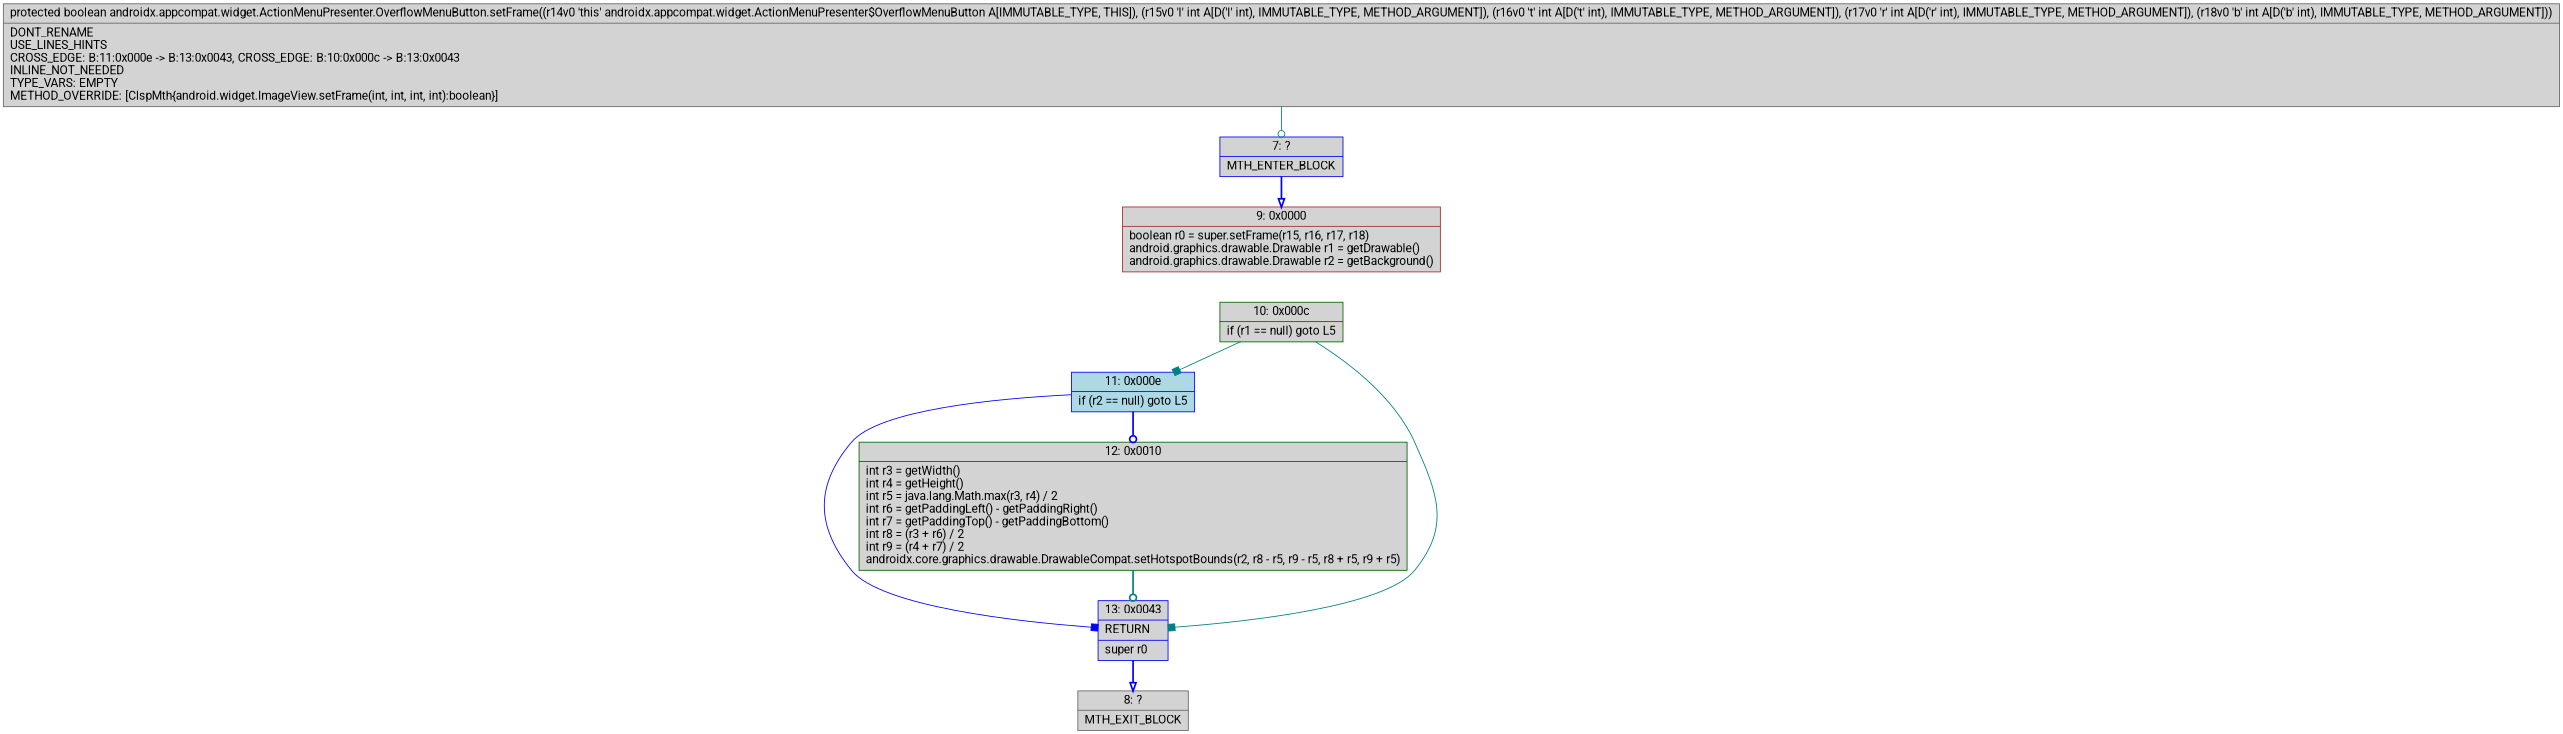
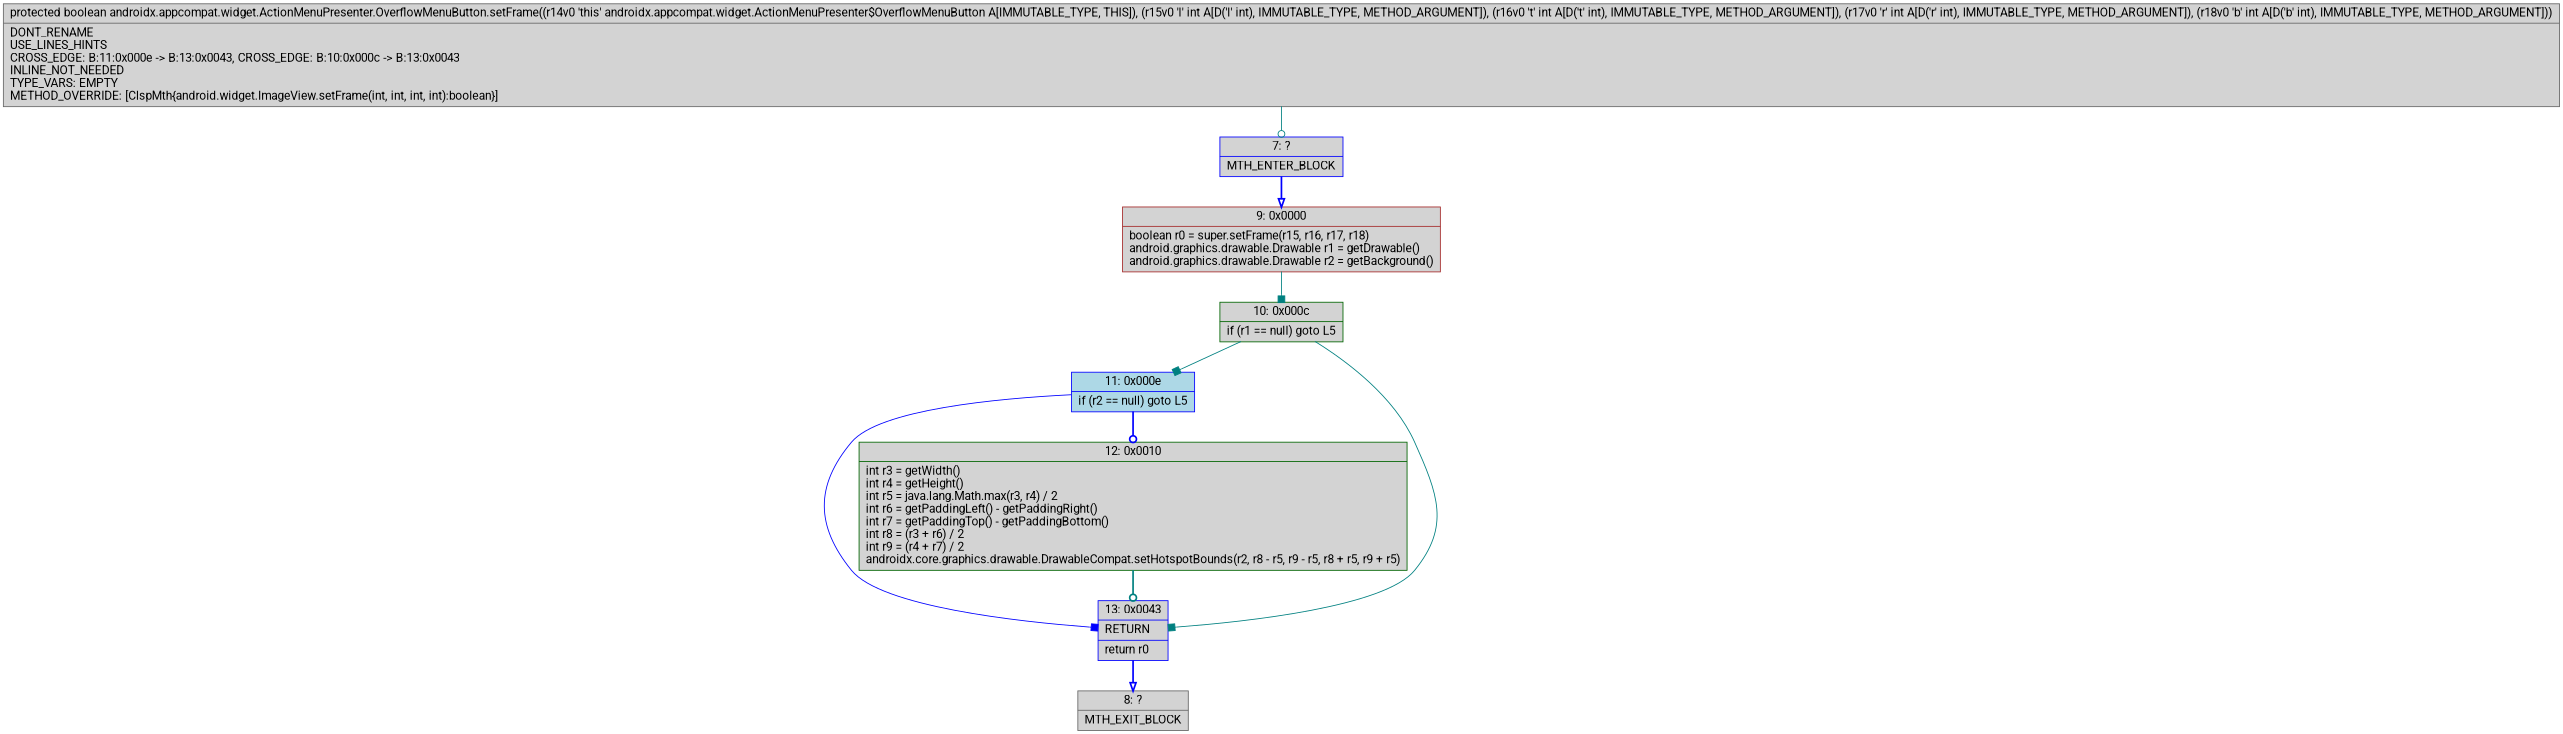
  digraph {
    fontname=Roboto
    node [color=blue fillcolor=lightgrey fontname=Roboto shape=record style=filled]
    edge [arrowhead=box color=teal fontname=Roboto style=solid]
    n1 [label="{7\:\ ?|MTH_ENTER_BLOCK\l}"]
    n2 [color=brown label="{9\:\ 0x0000|boolean r0 = super.setFrame(r15, r16, r17, r18)\landroid.graphics.drawable.Drawable r1 = getDrawable()\landroid.graphics.drawable.Drawable r2 = getBackground()\l}"]
    n3 [color=darkgreen label="{10\:\ 0x000c|if (r1 == null) goto L5\l}"]
    n4 [fillcolor=lightblue label="{11\:\ 0x000e|if (r2 == null) goto L5\l}"]
-   n5 [label="{13\:\ 0x0043|RETURN\l|super r0\l}"]
+   n5 [label="{13\:\ 0x0043|RETURN\l|return r0\l}"]
    n6 [color=darkgreen label="{12\:\ 0x0010|int r3 = getWidth()\lint r4 = getHeight()\lint r5 = java.lang.Math.max(r3, r4) \/ 2\lint r6 = getPaddingLeft() \- getPaddingRight()\lint r7 = getPaddingTop() \- getPaddingBottom()\lint r8 = (r3 + r6) \/ 2\lint r9 = (r4 + r7) \/ 2\landroidx.core.graphics.drawable.DrawableCompat.setHotspotBounds(r2, r8 \- r5, r9 \- r5, r8 + r5, r9 + r5)\l}"]
    n7 [color=gray40 label="{8\:\ ?|MTH_EXIT_BLOCK\l}"]
    n8 [color=gray40 label="{protected boolean androidx.appcompat.widget.ActionMenuPresenter.OverflowMenuButton.setFrame((r14v0 'this' androidx.appcompat.widget.ActionMenuPresenter$OverflowMenuButton A[IMMUTABLE_TYPE, THIS]), (r15v0 'l' int A[D('l' int), IMMUTABLE_TYPE, METHOD_ARGUMENT]), (r16v0 't' int A[D('t' int), IMMUTABLE_TYPE, METHOD_ARGUMENT]), (r17v0 'r' int A[D('r' int), IMMUTABLE_TYPE, METHOD_ARGUMENT]), (r18v0 'b' int A[D('b' int), IMMUTABLE_TYPE, METHOD_ARGUMENT]))  | DONT_RENAME\lUSE_LINES_HINTS\lCROSS_EDGE: B:11:0x000e \-\> B:13:0x0043, CROSS_EDGE: B:10:0x000c \-\> B:13:0x0043\lINLINE_NOT_NEEDED\lTYPE_VARS: EMPTY\lMETHOD_OVERRIDE: [ClspMth\{android.widget.ImageView.setFrame(int, int, int, int):boolean\}]\l}"]
    n1 -> n2 [arrowhead=onormal color=blue style=bold]
+   n2 -> n3
    n3 -> n4
    n3 -> n5
    n4 -> n5 [color=blue]
    n4 -> n6 [arrowhead=odot color=blue style=bold]
    n5 -> n7 [arrowhead=onormal color=blue style=bold]
    n6 -> n5 [arrowhead=odot style=bold]
    n8 -> n1 [arrowhead=odot]
  }
